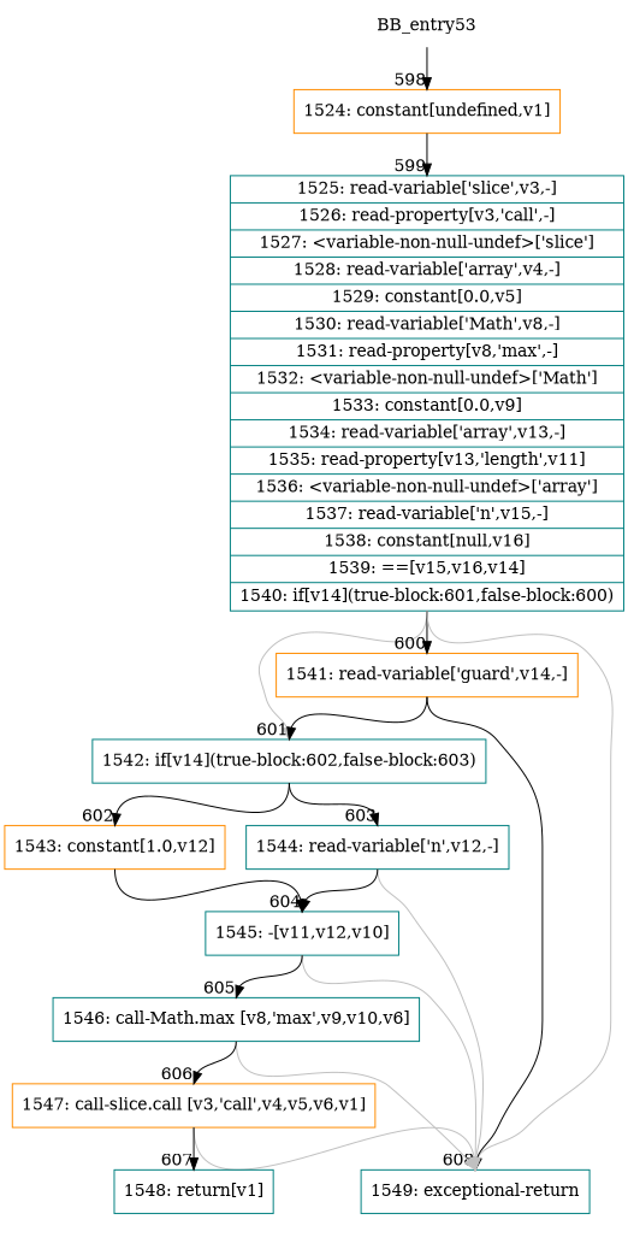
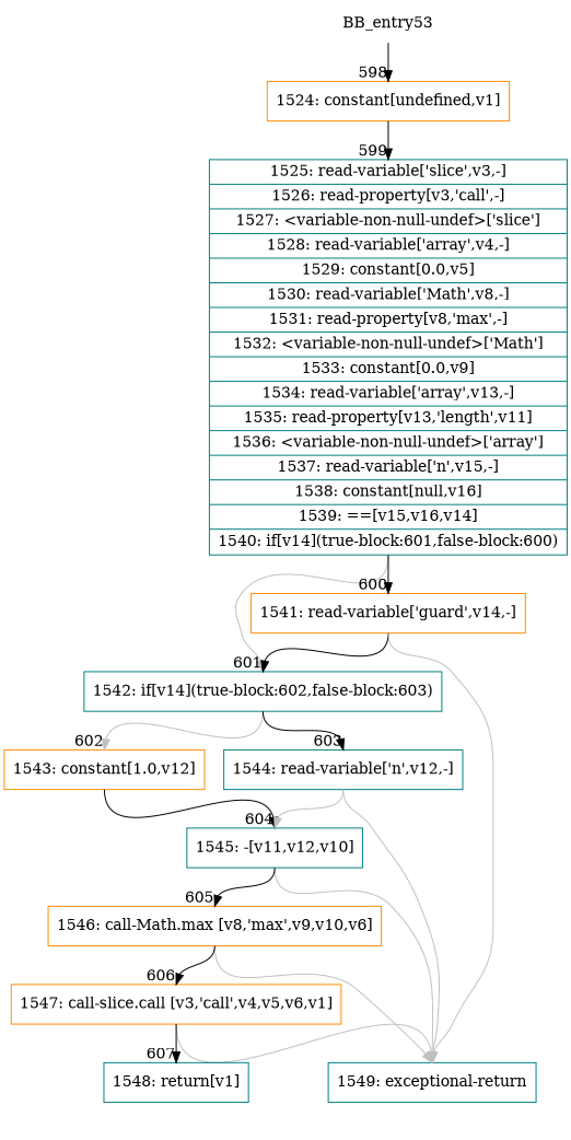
  digraph {
    rankdir=TD
    node [color=teal shape=record]
    edge [headport=n tailport=s]
    BB_entry53 [shape=none]
    n2 [color=darkorange label="{1524: constant[undefined,v1]}"]
    n3 [label="{1525: read-variable['slice',v3,-]|1526: read-property[v3,'call',-]|1527: \<variable-non-null-undef\>['slice']|1528: read-variable['array',v4,-]|1529: constant[0.0,v5]|1530: read-variable['Math',v8,-]|1531: read-property[v8,'max',-]|1532: \<variable-non-null-undef\>['Math']|1533: constant[0.0,v9]|1534: read-variable['array',v13,-]|1535: read-property[v13,'length',v11]|1536: \<variable-non-null-undef\>['array']|1537: read-variable['n',v15,-]|1538: constant[null,v16]|1539: ==[v15,v16,v14]|1540: if[v14](true-block:601,false-block:600)}"]
    n4 [label="{1542: if[v14](true-block:602,false-block:603)}"]
    n5 [color=darkorange label="{1541: read-variable['guard',v14,-]}"]
    n6 [label="{1549: exceptional-return}"]
    n7 [color=darkorange label="{1543: constant[1.0,v12]}"]
    n8 [label="{1544: read-variable['n',v12,-]}"]
    n9 [label="{1545: -[v11,v12,v10]}"]
-   n10 [label="{1546: call-Math.max [v8,'max',v9,v10,v6]}"]
+   n10 [color=darkorange label="{1546: call-Math.max [v8,'max',v9,v10,v6]}"]
    n11 [color=darkorange label="{1547: call-slice.call [v3,'call',v4,v5,v6,v1]}"]
    n12 [label="{1548: return[v1]}"]
    BB_entry53 -> n2 [headlabel="    598"]
    n2 -> n3 [headlabel="      599"]
    n3 -> n4 [color=gray headlabel="      601"]
    n3 -> n5 [headlabel="      600"]
-   n3 -> n6 [color=gray headlabel="      608"]
-   n4 -> n7 [headlabel="      602"]
+   n4 -> n7 [headlabel="      602" color=gray]
    n4 -> n8 [headlabel="      603"]
    n5 -> n4
-   n5 -> n6 [color=black]
+   n5 -> n6 [color=gray]
    n7 -> n9 [headlabel="      604"]
    n8 -> n6 [color=gray]
-   n8 -> n9
+   n8 -> n9 [color=gray]
    n9 -> n6 [color=gray]
    n9 -> n10 [headlabel="      605"]
    n10 -> n6 [color=gray]
    n10 -> n11 [headlabel="      606"]
    n11 -> n6 [color=gray]
    n11 -> n12 [headlabel="      607"]
  }
